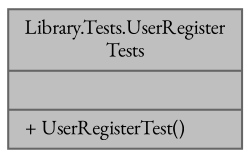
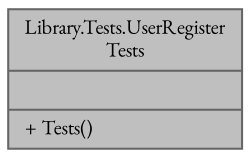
  digraph {
    fontname="EB Garamond"
-   n1 [color=gray40 fillcolor=grey75 fontcolor=black fontname="EB Garamond" fontsize=10 height=0.2 label="{Library.Tests.UserRegister\lTests\n||+ UserRegisterTest()\l}" shape=record style=filled width=0.4]
+   n1 [color=gray40 fillcolor=grey75 fontcolor=black fontname="EB Garamond" fontsize=10 height=0.2 label="{Library.Tests.UserRegister\lTests\n||+ Tests()\l}" shape=record style=filled width=0.4]
  }
